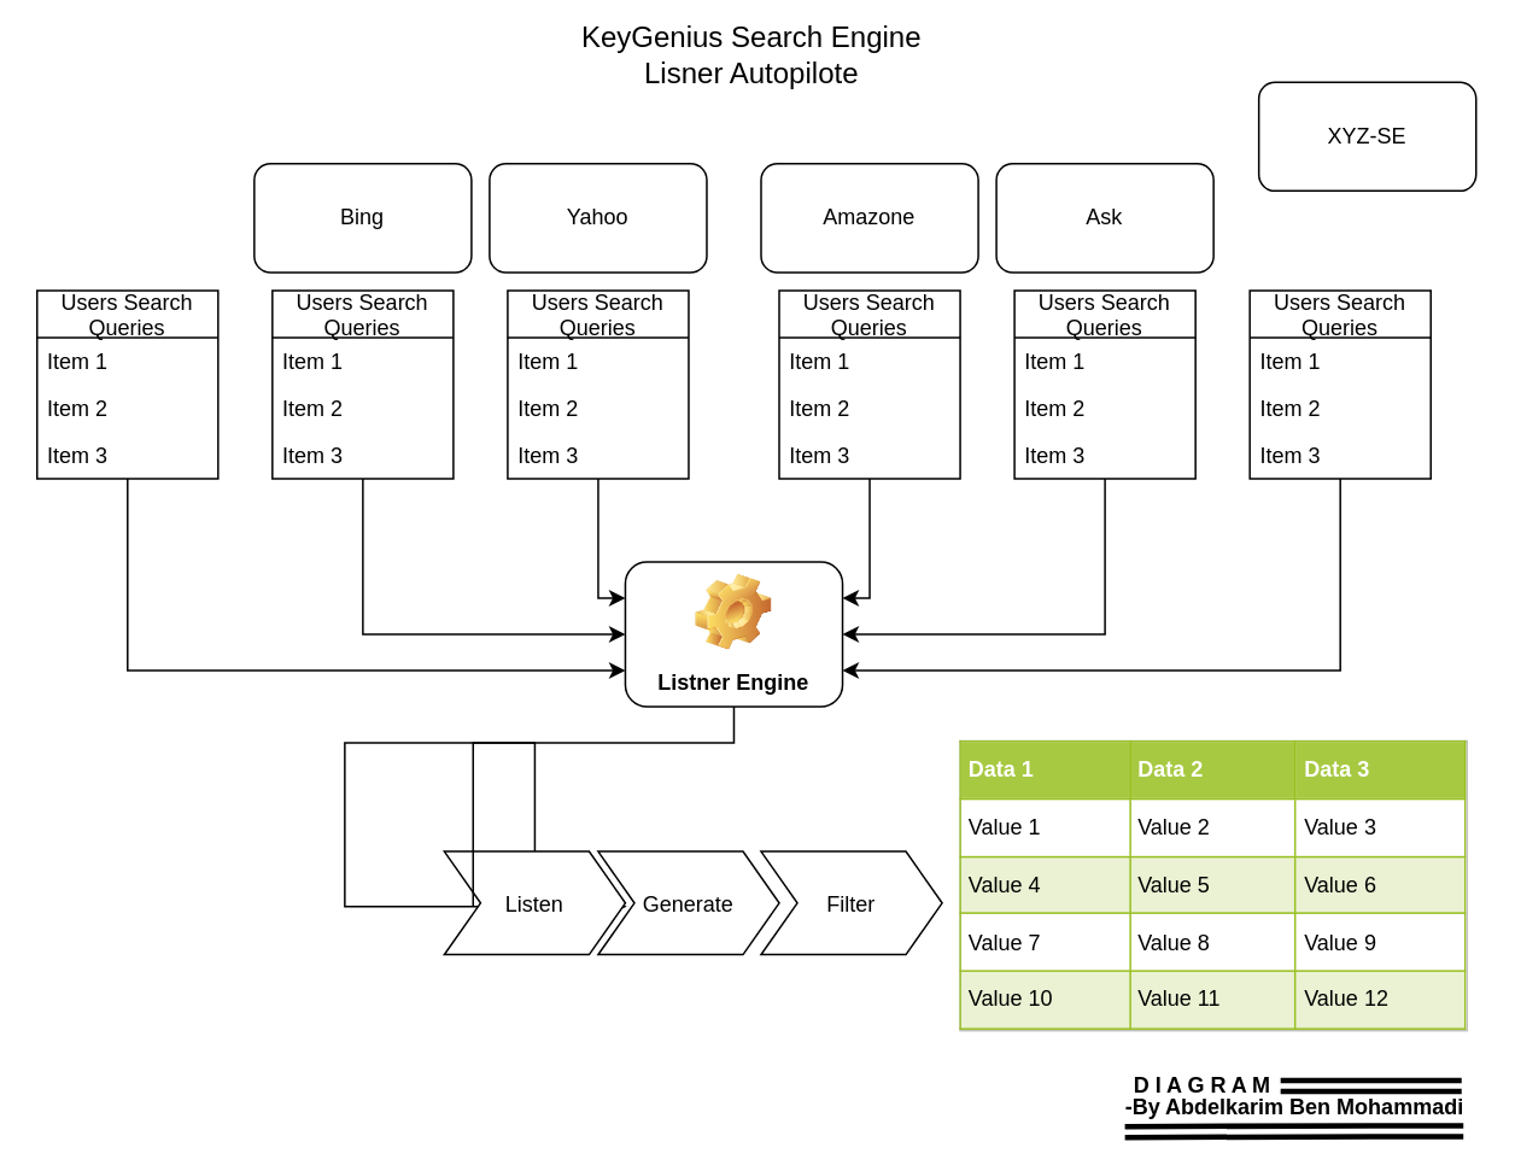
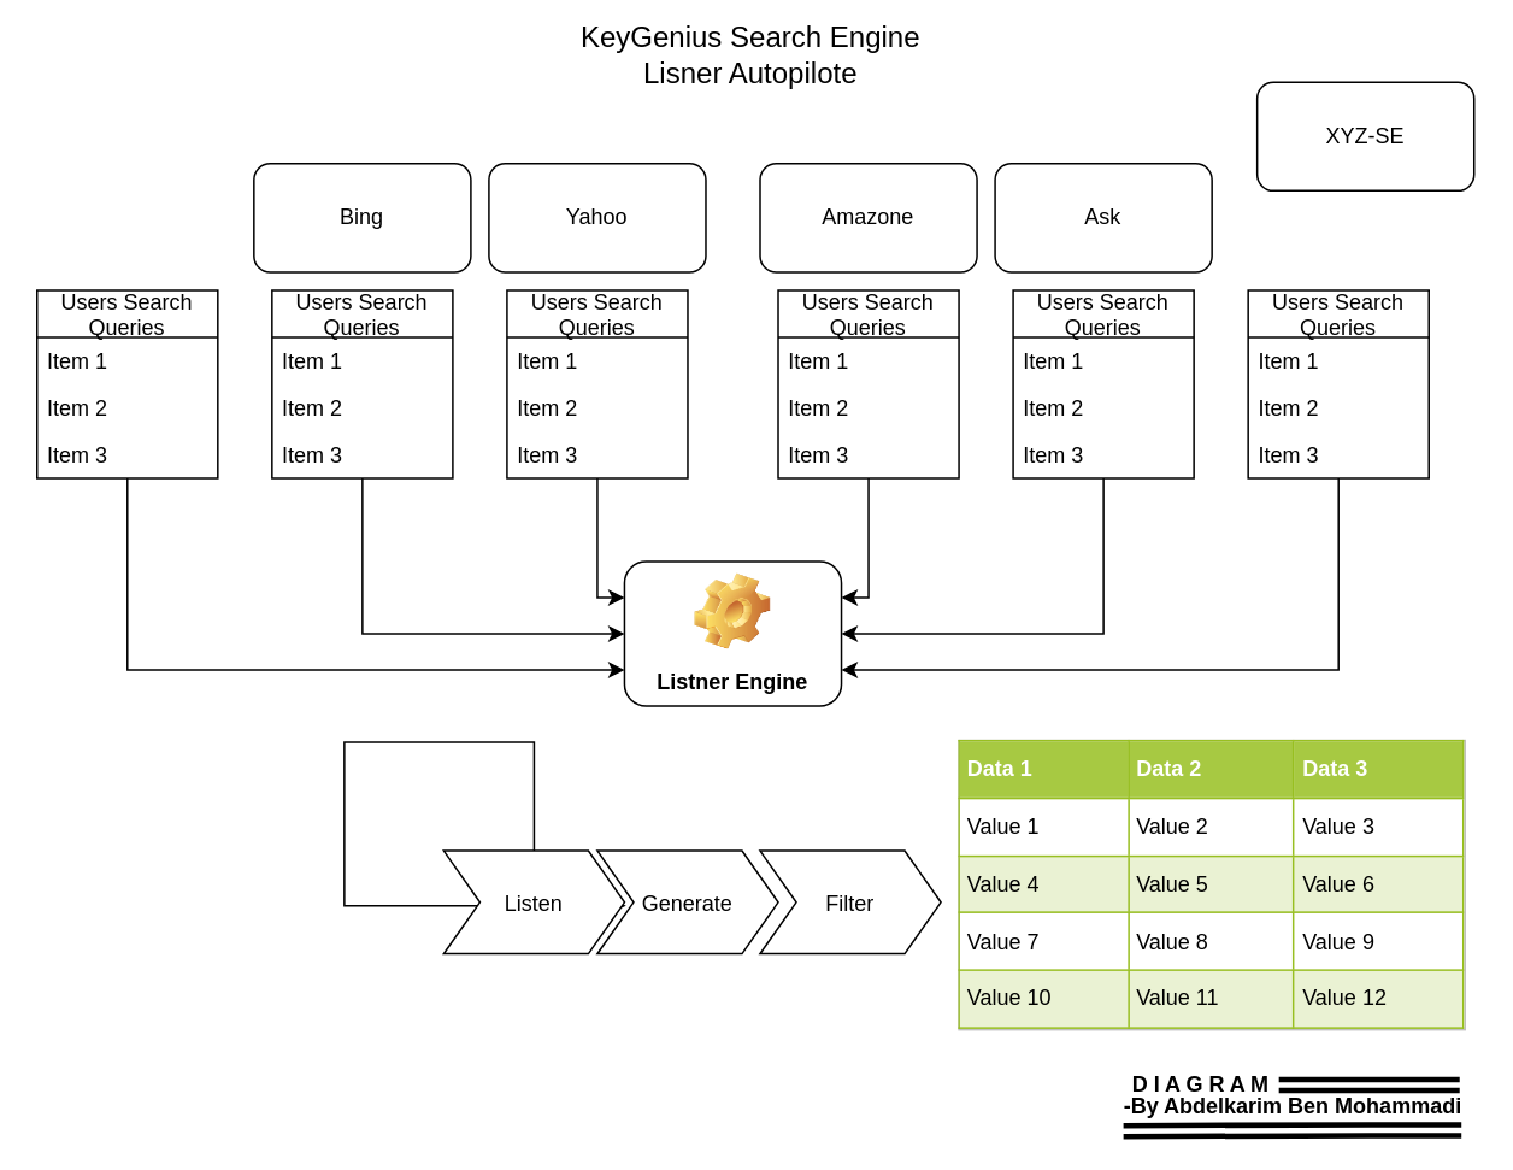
  <mxCell id="0" />
  <mxCell id="1" parent="0" />
  <mxCell id="2" value="&lt;font style=&quot;font-size: 16px&quot;&gt;KeyGenius Search Engine Lisner Autopilote&lt;/font&gt;" style="text;html=1;strokeColor=none;fillColor=none;align=center;verticalAlign=middle;whiteSpace=wrap;rounded=0;" vertex="1" parent="1"><mxGeometry x="310" y="20" width="210" height="20" as="geometry" /></mxCell>
  <mxCell id="3" value="XYZ-SE" style="rounded=1;whiteSpace=wrap;html=1;" vertex="1" parent="1"><mxGeometry x="695" y="45" width="120" height="60" as="geometry" /></mxCell>
  <mxCell id="4" value="Bing" style="rounded=1;whiteSpace=wrap;html=1;" vertex="1" parent="1"><mxGeometry x="140" y="90" width="120" height="60" as="geometry" /></mxCell>
  <mxCell id="5" value="Yahoo" style="rounded=1;whiteSpace=wrap;html=1;" vertex="1" parent="1"><mxGeometry x="270" y="90" width="120" height="60" as="geometry" /></mxCell>
  <mxCell id="6" value="Amazone" style="rounded=1;whiteSpace=wrap;html=1;" vertex="1" parent="1"><mxGeometry x="420" y="90" width="120" height="60" as="geometry" /></mxCell>
  <mxCell id="7" value="Ask" style="rounded=1;whiteSpace=wrap;html=1;" vertex="1" parent="1"><mxGeometry x="550" y="90" width="120" height="60" as="geometry" /></mxCell>
  <mxCell id="8" style="edgeStyle=orthogonalEdgeStyle;rounded=0;orthogonalLoop=1;jettySize=auto;html=1;exitX=0.5;exitY=1;exitDx=0;exitDy=0;fontSize=12;entryX=0.159;entryY=0.533;entryDx=0;entryDy=0;entryPerimeter=0;startArrow=none;" edge="1" parent="1" source="47" target="41"><mxGeometry relative="1" as="geometry"><mxPoint x="180" y="541" as="targetPoint" /><Array as="points"><mxPoint x="190" y="410" /><mxPoint x="190" y="500" /></Array></mxGeometry></mxCell>
  <mxCell id="9" value="Listner Engine" style="label;whiteSpace=wrap;html=1;align=center;verticalAlign=bottom;spacingLeft=0;spacingBottom=4;imageAlign=center;imageVerticalAlign=top;image=img/clipart/Gear_128x128.png" vertex="1" parent="1"><mxGeometry x="345" y="310" width="120" height="80" as="geometry" /></mxCell>
  <mxCell id="10" style="edgeStyle=orthogonalEdgeStyle;rounded=0;orthogonalLoop=1;jettySize=auto;html=1;fontSize=12;entryX=0;entryY=0.75;entryDx=0;entryDy=0;" edge="1" parent="1" source="11" target="9"><mxGeometry relative="1" as="geometry"><mxPoint x="70" y="351" as="targetPoint" /><Array as="points"><mxPoint x="70" y="370" /></Array></mxGeometry></mxCell>
  <mxCell id="11" value="Users Search &#10;Queries" style="swimlane;fontStyle=0;childLayout=stackLayout;horizontal=1;startSize=26;fillColor=none;horizontalStack=0;resizeParent=1;resizeParentMax=0;resizeLast=0;collapsible=1;marginBottom=0;fontSize=12;" vertex="1" parent="1"><mxGeometry x="20" y="160" width="100" height="104" as="geometry"><mxRectangle x="50" y="170" width="100" height="30" as="alternateBounds" /></mxGeometry></mxCell>
  <mxCell id="12" value="Item 1" style="text;strokeColor=none;fillColor=none;align=left;verticalAlign=top;spacingLeft=4;spacingRight=4;overflow=hidden;rotatable=0;points=[[0,0.5],[1,0.5]];portConstraint=eastwest;" vertex="1" parent="11"><mxGeometry y="26" width="100" height="26" as="geometry" /></mxCell>
  <mxCell id="13" value="Item 2" style="text;strokeColor=none;fillColor=none;align=left;verticalAlign=top;spacingLeft=4;spacingRight=4;overflow=hidden;rotatable=0;points=[[0,0.5],[1,0.5]];portConstraint=eastwest;" vertex="1" parent="11"><mxGeometry y="52" width="100" height="26" as="geometry" /></mxCell>
  <mxCell id="14" value="Item 3" style="text;strokeColor=none;fillColor=none;align=left;verticalAlign=top;spacingLeft=4;spacingRight=4;overflow=hidden;rotatable=0;points=[[0,0.5],[1,0.5]];portConstraint=eastwest;" vertex="1" parent="11"><mxGeometry y="78" width="100" height="26" as="geometry" /></mxCell>
  <mxCell id="15" style="edgeStyle=orthogonalEdgeStyle;rounded=0;orthogonalLoop=1;jettySize=auto;html=1;entryX=0;entryY=0.5;entryDx=0;entryDy=0;fontSize=12;" edge="1" parent="1" source="16" target="9"><mxGeometry relative="1" as="geometry"><Array as="points"><mxPoint x="200" y="350" /></Array></mxGeometry></mxCell>
  <mxCell id="16" value="Users Search &#10;Queries" style="swimlane;fontStyle=0;childLayout=stackLayout;horizontal=1;startSize=26;fillColor=none;horizontalStack=0;resizeParent=1;resizeParentMax=0;resizeLast=0;collapsible=1;marginBottom=0;fontSize=12;" vertex="1" parent="1"><mxGeometry x="150" y="160" width="100" height="104" as="geometry"><mxRectangle x="50" y="170" width="100" height="30" as="alternateBounds" /></mxGeometry></mxCell>
  <mxCell id="17" value="Item 1" style="text;strokeColor=none;fillColor=none;align=left;verticalAlign=top;spacingLeft=4;spacingRight=4;overflow=hidden;rotatable=0;points=[[0,0.5],[1,0.5]];portConstraint=eastwest;" vertex="1" parent="16"><mxGeometry y="26" width="100" height="26" as="geometry" /></mxCell>
  <mxCell id="18" value="Item 2" style="text;strokeColor=none;fillColor=none;align=left;verticalAlign=top;spacingLeft=4;spacingRight=4;overflow=hidden;rotatable=0;points=[[0,0.5],[1,0.5]];portConstraint=eastwest;" vertex="1" parent="16"><mxGeometry y="52" width="100" height="26" as="geometry" /></mxCell>
  <mxCell id="19" value="Item 3" style="text;strokeColor=none;fillColor=none;align=left;verticalAlign=top;spacingLeft=4;spacingRight=4;overflow=hidden;rotatable=0;points=[[0,0.5],[1,0.5]];portConstraint=eastwest;" vertex="1" parent="16"><mxGeometry y="78" width="100" height="26" as="geometry" /></mxCell>
  <mxCell id="20" style="edgeStyle=orthogonalEdgeStyle;rounded=0;orthogonalLoop=1;jettySize=auto;html=1;entryX=0;entryY=0.25;entryDx=0;entryDy=0;fontSize=12;" edge="1" parent="1" source="21" target="9"><mxGeometry relative="1" as="geometry"><Array as="points"><mxPoint x="330" y="330" /></Array></mxGeometry></mxCell>
  <mxCell id="21" value="Users Search &#10;Queries" style="swimlane;fontStyle=0;childLayout=stackLayout;horizontal=1;startSize=26;fillColor=none;horizontalStack=0;resizeParent=1;resizeParentMax=0;resizeLast=0;collapsible=1;marginBottom=0;fontSize=12;" vertex="1" parent="1"><mxGeometry x="280" y="160" width="100" height="104" as="geometry"><mxRectangle x="50" y="170" width="100" height="30" as="alternateBounds" /></mxGeometry></mxCell>
  <mxCell id="22" value="Item 1" style="text;strokeColor=none;fillColor=none;align=left;verticalAlign=top;spacingLeft=4;spacingRight=4;overflow=hidden;rotatable=0;points=[[0,0.5],[1,0.5]];portConstraint=eastwest;" vertex="1" parent="21"><mxGeometry y="26" width="100" height="26" as="geometry" /></mxCell>
  <mxCell id="23" value="Item 2" style="text;strokeColor=none;fillColor=none;align=left;verticalAlign=top;spacingLeft=4;spacingRight=4;overflow=hidden;rotatable=0;points=[[0,0.5],[1,0.5]];portConstraint=eastwest;" vertex="1" parent="21"><mxGeometry y="52" width="100" height="26" as="geometry" /></mxCell>
  <mxCell id="24" value="Item 3" style="text;strokeColor=none;fillColor=none;align=left;verticalAlign=top;spacingLeft=4;spacingRight=4;overflow=hidden;rotatable=0;points=[[0,0.5],[1,0.5]];portConstraint=eastwest;" vertex="1" parent="21"><mxGeometry y="78" width="100" height="26" as="geometry" /></mxCell>
  <mxCell id="25" style="edgeStyle=orthogonalEdgeStyle;rounded=0;orthogonalLoop=1;jettySize=auto;html=1;entryX=1;entryY=0.25;entryDx=0;entryDy=0;fontSize=12;" edge="1" parent="1" source="26" target="9"><mxGeometry relative="1" as="geometry"><Array as="points"><mxPoint x="480" y="330" /></Array></mxGeometry></mxCell>
  <mxCell id="26" value="Users Search &#10;Queries" style="swimlane;fontStyle=0;childLayout=stackLayout;horizontal=1;startSize=26;fillColor=none;horizontalStack=0;resizeParent=1;resizeParentMax=0;resizeLast=0;collapsible=1;marginBottom=0;fontSize=12;" vertex="1" parent="1"><mxGeometry x="430" y="160" width="100" height="104" as="geometry"><mxRectangle x="50" y="170" width="100" height="30" as="alternateBounds" /></mxGeometry></mxCell>
  <mxCell id="27" value="Item 1" style="text;strokeColor=none;fillColor=none;align=left;verticalAlign=top;spacingLeft=4;spacingRight=4;overflow=hidden;rotatable=0;points=[[0,0.5],[1,0.5]];portConstraint=eastwest;" vertex="1" parent="26"><mxGeometry y="26" width="100" height="26" as="geometry" /></mxCell>
  <mxCell id="28" value="Item 2" style="text;strokeColor=none;fillColor=none;align=left;verticalAlign=top;spacingLeft=4;spacingRight=4;overflow=hidden;rotatable=0;points=[[0,0.5],[1,0.5]];portConstraint=eastwest;" vertex="1" parent="26"><mxGeometry y="52" width="100" height="26" as="geometry" /></mxCell>
  <mxCell id="29" value="Item 3" style="text;strokeColor=none;fillColor=none;align=left;verticalAlign=top;spacingLeft=4;spacingRight=4;overflow=hidden;rotatable=0;points=[[0,0.5],[1,0.5]];portConstraint=eastwest;" vertex="1" parent="26"><mxGeometry y="78" width="100" height="26" as="geometry" /></mxCell>
  <mxCell id="30" style="edgeStyle=orthogonalEdgeStyle;rounded=0;orthogonalLoop=1;jettySize=auto;html=1;entryX=1;entryY=0.5;entryDx=0;entryDy=0;fontSize=12;" edge="1" parent="1" source="31" target="9"><mxGeometry relative="1" as="geometry"><Array as="points"><mxPoint x="610" y="350" /></Array></mxGeometry></mxCell>
  <mxCell id="31" value="Users Search &#10;Queries" style="swimlane;fontStyle=0;childLayout=stackLayout;horizontal=1;startSize=26;fillColor=none;horizontalStack=0;resizeParent=1;resizeParentMax=0;resizeLast=0;collapsible=1;marginBottom=0;fontSize=12;" vertex="1" parent="1"><mxGeometry x="560" y="160" width="100" height="104" as="geometry"><mxRectangle x="50" y="170" width="100" height="30" as="alternateBounds" /></mxGeometry></mxCell>
  <mxCell id="32" value="Item 1" style="text;strokeColor=none;fillColor=none;align=left;verticalAlign=top;spacingLeft=4;spacingRight=4;overflow=hidden;rotatable=0;points=[[0,0.5],[1,0.5]];portConstraint=eastwest;" vertex="1" parent="31"><mxGeometry y="26" width="100" height="26" as="geometry" /></mxCell>
  <mxCell id="33" value="Item 2" style="text;strokeColor=none;fillColor=none;align=left;verticalAlign=top;spacingLeft=4;spacingRight=4;overflow=hidden;rotatable=0;points=[[0,0.5],[1,0.5]];portConstraint=eastwest;" vertex="1" parent="31"><mxGeometry y="52" width="100" height="26" as="geometry" /></mxCell>
  <mxCell id="34" value="Item 3" style="text;strokeColor=none;fillColor=none;align=left;verticalAlign=top;spacingLeft=4;spacingRight=4;overflow=hidden;rotatable=0;points=[[0,0.5],[1,0.5]];portConstraint=eastwest;" vertex="1" parent="31"><mxGeometry y="78" width="100" height="26" as="geometry" /></mxCell>
  <mxCell id="35" style="edgeStyle=orthogonalEdgeStyle;rounded=0;orthogonalLoop=1;jettySize=auto;html=1;entryX=1;entryY=0.75;entryDx=0;entryDy=0;fontSize=12;" edge="1" parent="1" source="36" target="9"><mxGeometry relative="1" as="geometry"><Array as="points"><mxPoint x="740" y="370" /></Array></mxGeometry></mxCell>
  <mxCell id="36" value="Users Search &#10;Queries" style="swimlane;fontStyle=0;childLayout=stackLayout;horizontal=1;startSize=26;fillColor=none;horizontalStack=0;resizeParent=1;resizeParentMax=0;resizeLast=0;collapsible=1;marginBottom=0;fontSize=12;" vertex="1" parent="1"><mxGeometry x="690" y="160" width="100" height="104" as="geometry"><mxRectangle x="50" y="170" width="100" height="30" as="alternateBounds" /></mxGeometry></mxCell>
  <mxCell id="37" value="Item 1" style="text;strokeColor=none;fillColor=none;align=left;verticalAlign=top;spacingLeft=4;spacingRight=4;overflow=hidden;rotatable=0;points=[[0,0.5],[1,0.5]];portConstraint=eastwest;" vertex="1" parent="36"><mxGeometry y="26" width="100" height="26" as="geometry" /></mxCell>
  <mxCell id="38" value="Item 2" style="text;strokeColor=none;fillColor=none;align=left;verticalAlign=top;spacingLeft=4;spacingRight=4;overflow=hidden;rotatable=0;points=[[0,0.5],[1,0.5]];portConstraint=eastwest;" vertex="1" parent="36"><mxGeometry y="52" width="100" height="26" as="geometry" /></mxCell>
  <mxCell id="39" value="Item 3" style="text;strokeColor=none;fillColor=none;align=left;verticalAlign=top;spacingLeft=4;spacingRight=4;overflow=hidden;rotatable=0;points=[[0,0.5],[1,0.5]];portConstraint=eastwest;" vertex="1" parent="36"><mxGeometry y="78" width="100" height="26" as="geometry" /></mxCell>
  <mxCell id="40" value="&lt;table border=&quot;1&quot; width=&quot;100%&quot; cellpadding=&quot;4&quot; style=&quot;width: 100% ; height: 100% ; border-collapse: collapse&quot;&gt;&lt;tbody&gt;&lt;tr style=&quot;background-color: #a7c942 ; color: #ffffff ; border: 1px solid #98bf21&quot;&gt;&lt;th align=&quot;left&quot;&gt;Data 1&lt;/th&gt;&lt;th align=&quot;left&quot;&gt;Data 2&lt;/th&gt;&lt;th align=&quot;left&quot;&gt;Data 3&lt;/th&gt;&lt;/tr&gt;&lt;tr style=&quot;border: 1px solid #98bf21&quot;&gt;&lt;td&gt;Value 1&lt;/td&gt;&lt;td&gt;Value 2&lt;/td&gt;&lt;td&gt;Value 3&lt;/td&gt;&lt;/tr&gt;&lt;tr style=&quot;background-color: #eaf2d3 ; border: 1px solid #98bf21&quot;&gt;&lt;td&gt;Value 4&lt;/td&gt;&lt;td&gt;Value 5&lt;/td&gt;&lt;td&gt;Value 6&lt;/td&gt;&lt;/tr&gt;&lt;tr style=&quot;border: 1px solid #98bf21&quot;&gt;&lt;td&gt;Value 7&lt;/td&gt;&lt;td&gt;Value 8&lt;/td&gt;&lt;td&gt;Value 9&lt;/td&gt;&lt;/tr&gt;&lt;tr style=&quot;background-color: #eaf2d3 ; border: 1px solid #98bf21&quot;&gt;&lt;td&gt;Value 10&lt;/td&gt;&lt;td&gt;Value 11&lt;/td&gt;&lt;td&gt;Value 12&lt;/td&gt;&lt;/tr&gt;&lt;/tbody&gt;&lt;/table&gt;" style="text;html=1;strokeColor=#c0c0c0;fillColor=#ffffff;overflow=fill;rounded=0;fontSize=12;" vertex="1" parent="1"><mxGeometry x="530" y="409" width="280" height="160" as="geometry" /></mxCell>
  <mxCell id="41" value="Generate" style="shape=step;perimeter=stepPerimeter;fixedSize=1;points=[];" vertex="1" parent="1"><mxGeometry x="330" y="470" width="100" height="57" as="geometry" /></mxCell>
  <mxCell id="42" value="Filter" style="shape=step;perimeter=stepPerimeter;fixedSize=1;points=[];" vertex="1" parent="1"><mxGeometry x="420" y="470" width="100" height="57" as="geometry" /></mxCell>
  <mxCell id="43" value="&lt;b&gt;-By Abdelkarim Ben Mohammadi&lt;/b&gt;" style="text;html=1;strokeColor=none;fillColor=none;align=center;verticalAlign=middle;whiteSpace=wrap;rounded=0;fontSize=12;" vertex="1" parent="1"><mxGeometry x="615" y="601.5" width="200" height="20" as="geometry" /></mxCell>
  <mxCell id="44" value="&lt;b&gt;D I A G R A M&lt;/b&gt;" style="text;html=1;strokeColor=none;fillColor=none;align=center;verticalAlign=middle;whiteSpace=wrap;rounded=0;fontSize=12;" vertex="1" parent="1"><mxGeometry x="611" y="590" width="106" height="20" as="geometry" /></mxCell>
  <mxCell id="45" value="" style="shape=link;html=1;fontSize=12;strokeWidth=3;" edge="1" parent="1"><mxGeometry width="100" relative="1" as="geometry"><mxPoint x="707" y="599.5" as="sourcePoint" /><mxPoint x="807" y="599.5" as="targetPoint" /><Array as="points"><mxPoint x="757" y="599.5" /></Array></mxGeometry></mxCell>
  <mxCell id="46" value="" style="shape=link;html=1;fontSize=12;strokeWidth=3;" edge="1" parent="1"><mxGeometry width="100" relative="1" as="geometry"><mxPoint x="621" y="625" as="sourcePoint" /><mxPoint x="808" y="624.5" as="targetPoint" /><Array as="points"><mxPoint x="758" y="624.5" /></Array></mxGeometry></mxCell>
  <mxCell id="47" value="Listen" style="shape=step;perimeter=stepPerimeter;fixedSize=1;points=[];" vertex="1" parent="1"><mxGeometry x="245" y="470" width="100" height="57" as="geometry" /></mxCell>
- <mxCell id="48" value="" style="edgeStyle=orthogonalEdgeStyle;rounded=0;orthogonalLoop=1;jettySize=auto;html=1;exitX=0.5;exitY=1;exitDx=0;exitDy=0;fontSize=12;entryX=0.159;entryY=0.533;entryDx=0;entryDy=0;entryPerimeter=0;endArrow=none;" edge="1" parent="1" source="9" target="47"><mxGeometry relative="1" as="geometry"><mxPoint x="345.9" y="500.381" as="targetPoint" /><mxPoint x="405" y="390" as="sourcePoint" /><Array as="points"><mxPoint x="405" y="410" /></Array></mxGeometry></mxCell>
